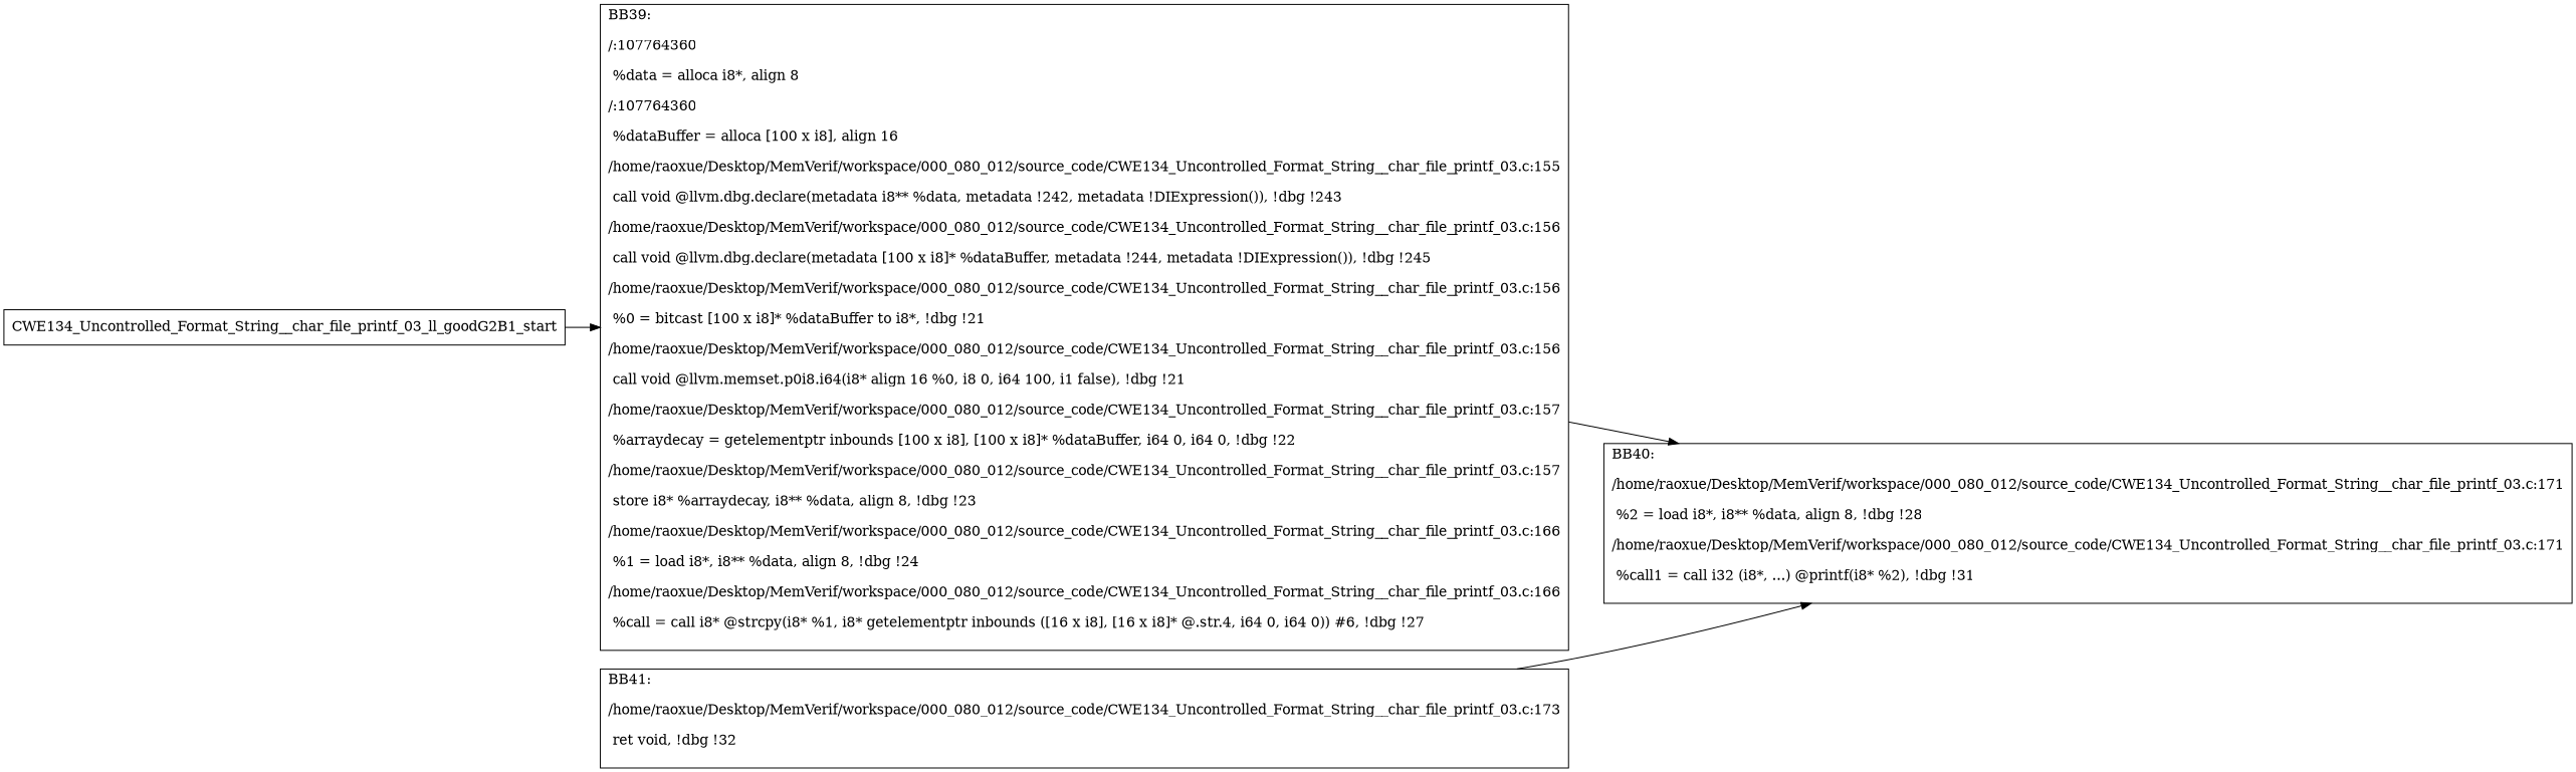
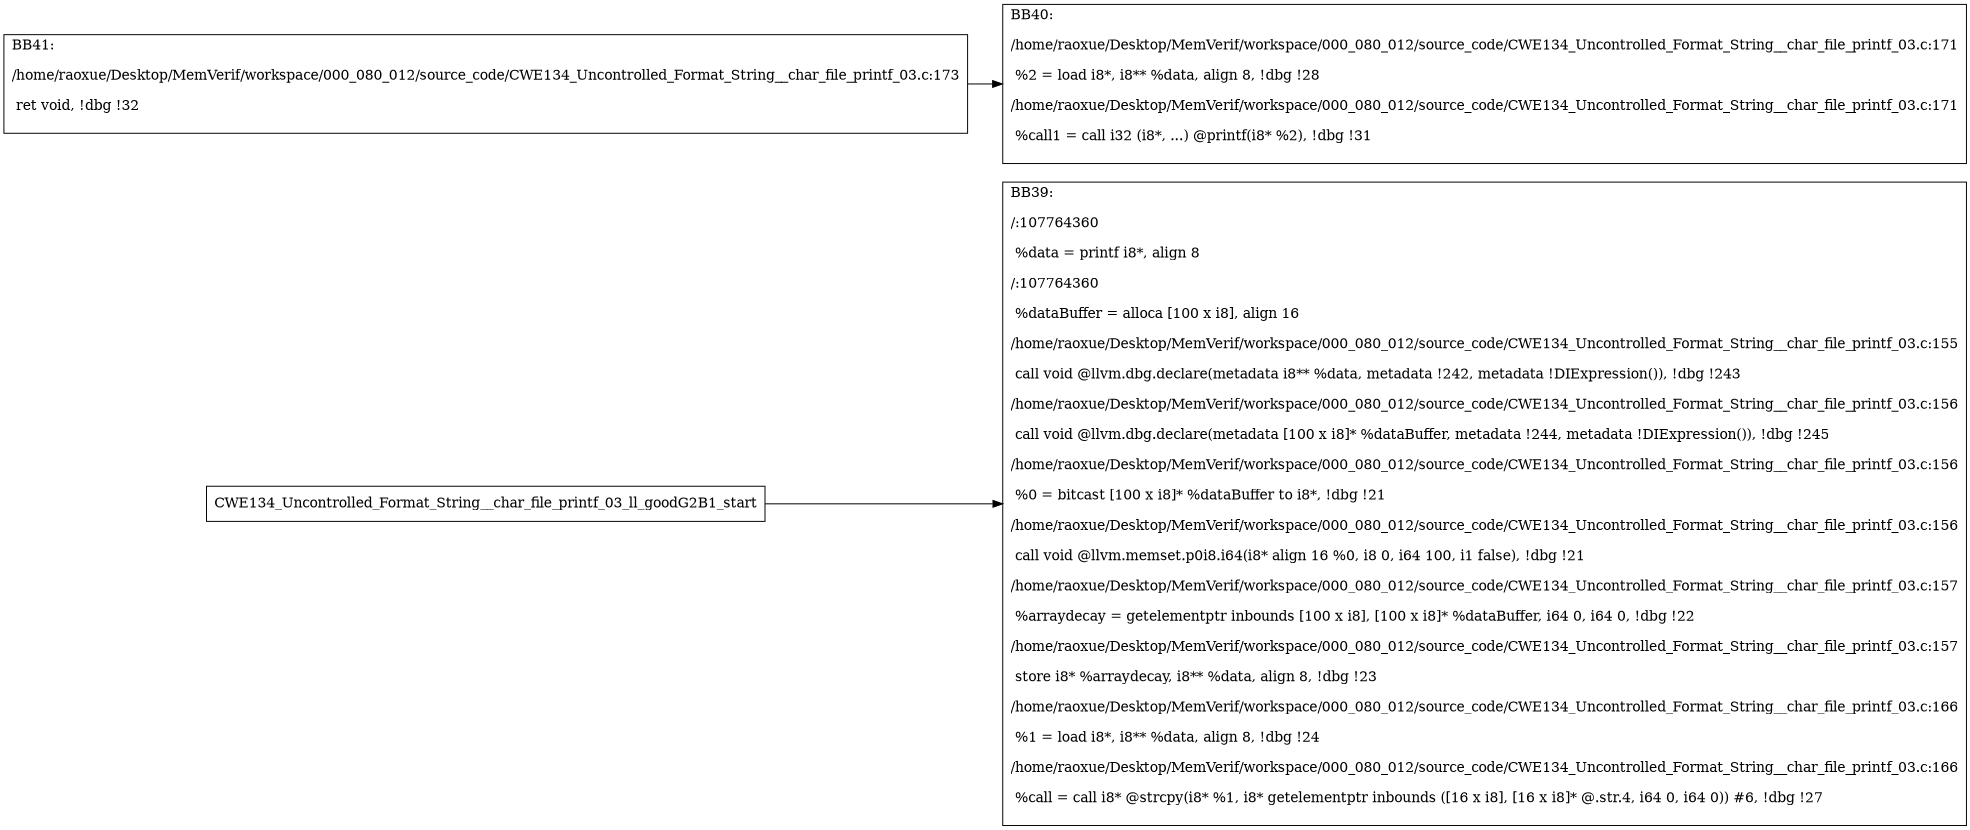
  digraph {
    rankdir=LR
    node [shape=record]
    n1 [label="{CWE134_Uncontrolled_Format_String__char_file_printf_03_ll_goodG2B1_start}"]
-   n2 [label="{BB39:\l\l/:107764360\l\n  %data = alloca i8*, align 8\l\n/:107764360\l\n  %dataBuffer = alloca [100 x i8], align 16\l\n/home/raoxue/Desktop/MemVerif/workspace/000_080_012/source_code/CWE134_Uncontrolled_Format_String__char_file_printf_03.c:155\l\n  call void @llvm.dbg.declare(metadata i8** %data, metadata !242, metadata !DIExpression()), !dbg !243\l\n/home/raoxue/Desktop/MemVerif/workspace/000_080_012/source_code/CWE134_Uncontrolled_Format_String__char_file_printf_03.c:156\l\n  call void @llvm.dbg.declare(metadata [100 x i8]* %dataBuffer, metadata !244, metadata !DIExpression()), !dbg !245\l\n/home/raoxue/Desktop/MemVerif/workspace/000_080_012/source_code/CWE134_Uncontrolled_Format_String__char_file_printf_03.c:156\l\n  %0 = bitcast [100 x i8]* %dataBuffer to i8*, !dbg !21\l\n/home/raoxue/Desktop/MemVerif/workspace/000_080_012/source_code/CWE134_Uncontrolled_Format_String__char_file_printf_03.c:156\l\n  call void @llvm.memset.p0i8.i64(i8* align 16 %0, i8 0, i64 100, i1 false), !dbg !21\l\n/home/raoxue/Desktop/MemVerif/workspace/000_080_012/source_code/CWE134_Uncontrolled_Format_String__char_file_printf_03.c:157\l\n  %arraydecay = getelementptr inbounds [100 x i8], [100 x i8]* %dataBuffer, i64 0, i64 0, !dbg !22\l\n/home/raoxue/Desktop/MemVerif/workspace/000_080_012/source_code/CWE134_Uncontrolled_Format_String__char_file_printf_03.c:157\l\n  store i8* %arraydecay, i8** %data, align 8, !dbg !23\l\n/home/raoxue/Desktop/MemVerif/workspace/000_080_012/source_code/CWE134_Uncontrolled_Format_String__char_file_printf_03.c:166\l\n  %1 = load i8*, i8** %data, align 8, !dbg !24\l\n/home/raoxue/Desktop/MemVerif/workspace/000_080_012/source_code/CWE134_Uncontrolled_Format_String__char_file_printf_03.c:166\l\n  %call = call i8* @strcpy(i8* %1, i8* getelementptr inbounds ([16 x i8], [16 x i8]* @.str.4, i64 0, i64 0)) #6, !dbg !27\l\n}"]
+   n2 [label="{BB39:\l\l/:107764360\l\n  %data = printf i8*, align 8\l\n/:107764360\l\n  %dataBuffer = alloca [100 x i8], align 16\l\n/home/raoxue/Desktop/MemVerif/workspace/000_080_012/source_code/CWE134_Uncontrolled_Format_String__char_file_printf_03.c:155\l\n  call void @llvm.dbg.declare(metadata i8** %data, metadata !242, metadata !DIExpression()), !dbg !243\l\n/home/raoxue/Desktop/MemVerif/workspace/000_080_012/source_code/CWE134_Uncontrolled_Format_String__char_file_printf_03.c:156\l\n  call void @llvm.dbg.declare(metadata [100 x i8]* %dataBuffer, metadata !244, metadata !DIExpression()), !dbg !245\l\n/home/raoxue/Desktop/MemVerif/workspace/000_080_012/source_code/CWE134_Uncontrolled_Format_String__char_file_printf_03.c:156\l\n  %0 = bitcast [100 x i8]* %dataBuffer to i8*, !dbg !21\l\n/home/raoxue/Desktop/MemVerif/workspace/000_080_012/source_code/CWE134_Uncontrolled_Format_String__char_file_printf_03.c:156\l\n  call void @llvm.memset.p0i8.i64(i8* align 16 %0, i8 0, i64 100, i1 false), !dbg !21\l\n/home/raoxue/Desktop/MemVerif/workspace/000_080_012/source_code/CWE134_Uncontrolled_Format_String__char_file_printf_03.c:157\l\n  %arraydecay = getelementptr inbounds [100 x i8], [100 x i8]* %dataBuffer, i64 0, i64 0, !dbg !22\l\n/home/raoxue/Desktop/MemVerif/workspace/000_080_012/source_code/CWE134_Uncontrolled_Format_String__char_file_printf_03.c:157\l\n  store i8* %arraydecay, i8** %data, align 8, !dbg !23\l\n/home/raoxue/Desktop/MemVerif/workspace/000_080_012/source_code/CWE134_Uncontrolled_Format_String__char_file_printf_03.c:166\l\n  %1 = load i8*, i8** %data, align 8, !dbg !24\l\n/home/raoxue/Desktop/MemVerif/workspace/000_080_012/source_code/CWE134_Uncontrolled_Format_String__char_file_printf_03.c:166\l\n  %call = call i8* @strcpy(i8* %1, i8* getelementptr inbounds ([16 x i8], [16 x i8]* @.str.4, i64 0, i64 0)) #6, !dbg !27\l\n}"]
    n3 [label="{BB40:\l\l/home/raoxue/Desktop/MemVerif/workspace/000_080_012/source_code/CWE134_Uncontrolled_Format_String__char_file_printf_03.c:171\l\n  %2 = load i8*, i8** %data, align 8, !dbg !28\l\n/home/raoxue/Desktop/MemVerif/workspace/000_080_012/source_code/CWE134_Uncontrolled_Format_String__char_file_printf_03.c:171\l\n  %call1 = call i32 (i8*, ...) @printf(i8* %2), !dbg !31\l\n}"]
    n4 [label="{BB41:\l\l/home/raoxue/Desktop/MemVerif/workspace/000_080_012/source_code/CWE134_Uncontrolled_Format_String__char_file_printf_03.c:173\l\n  ret void, !dbg !32\l\n}"]
    n1 -> n2
-   n2 -> n3
    n4 -> n3
  }
